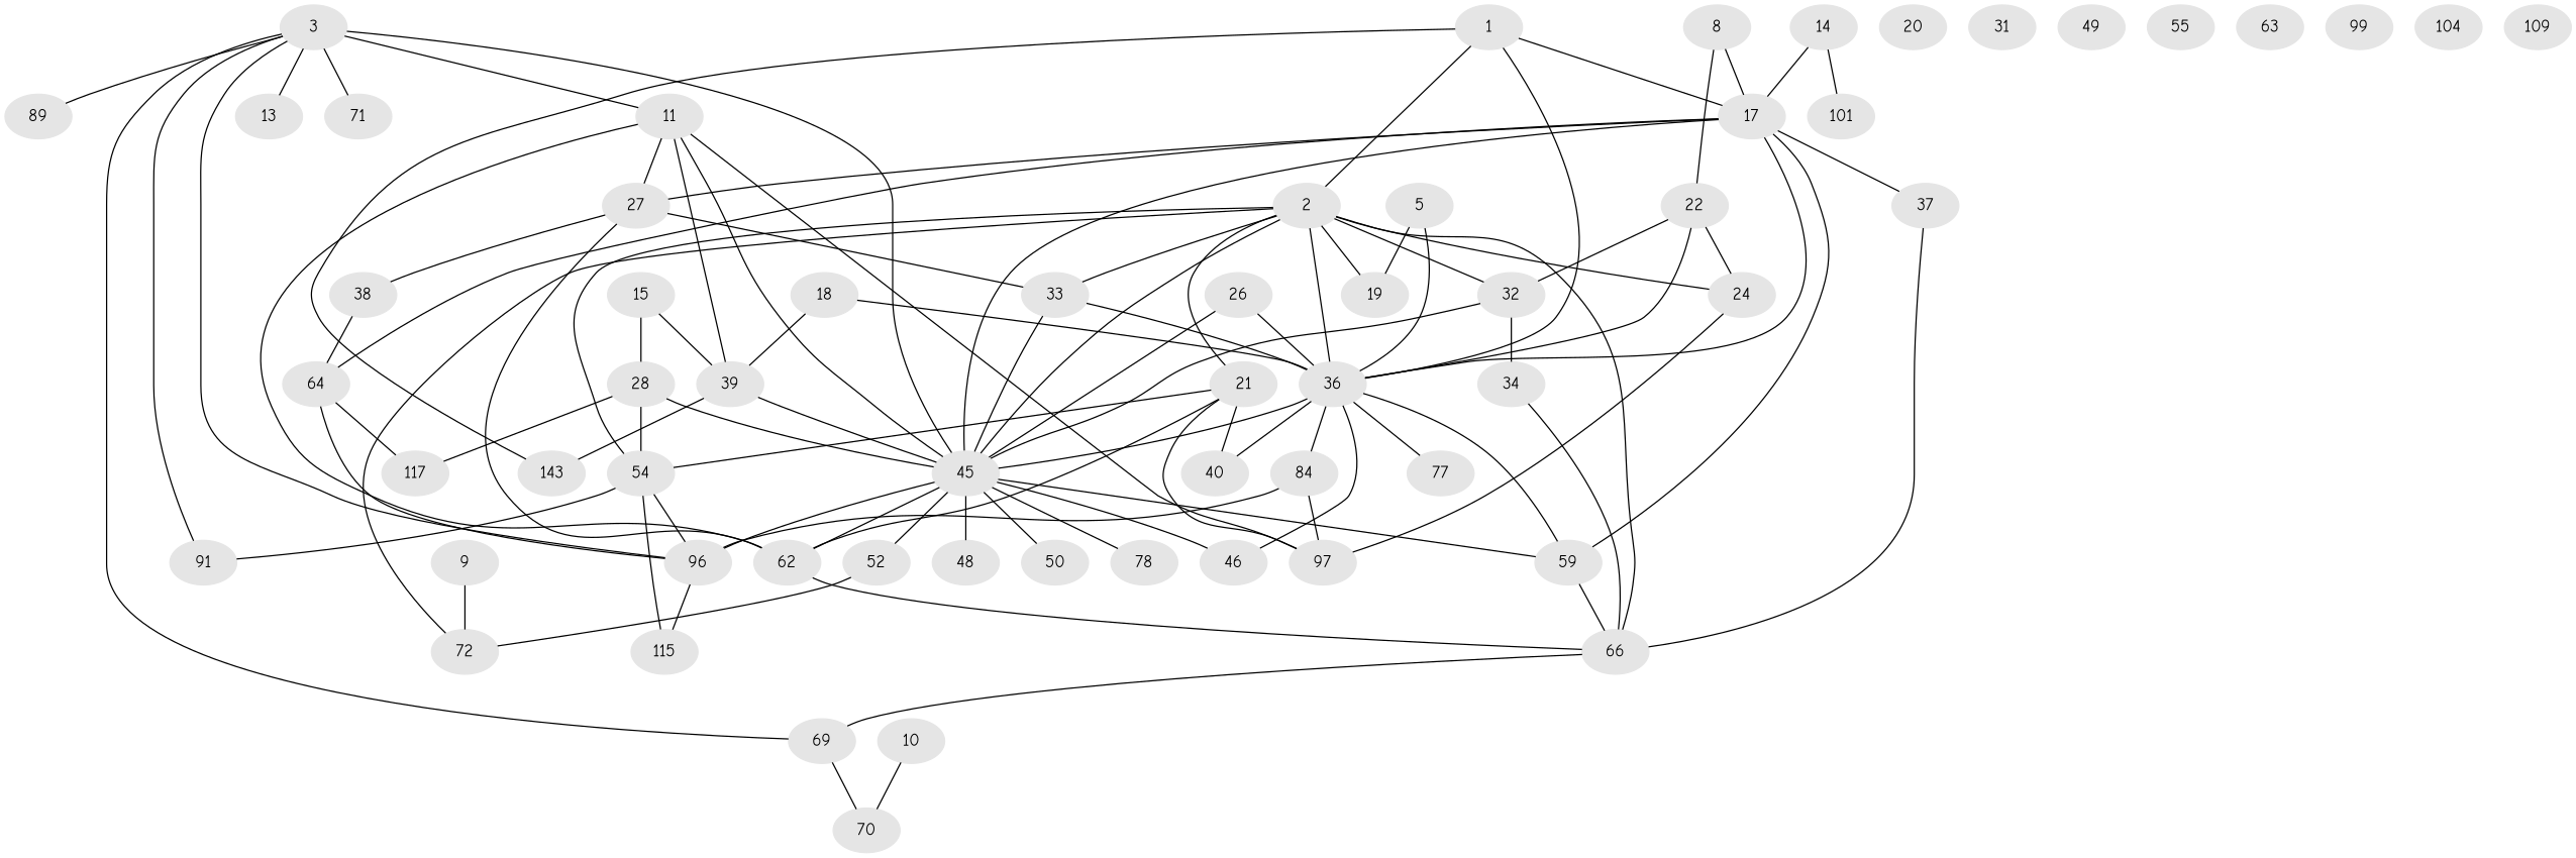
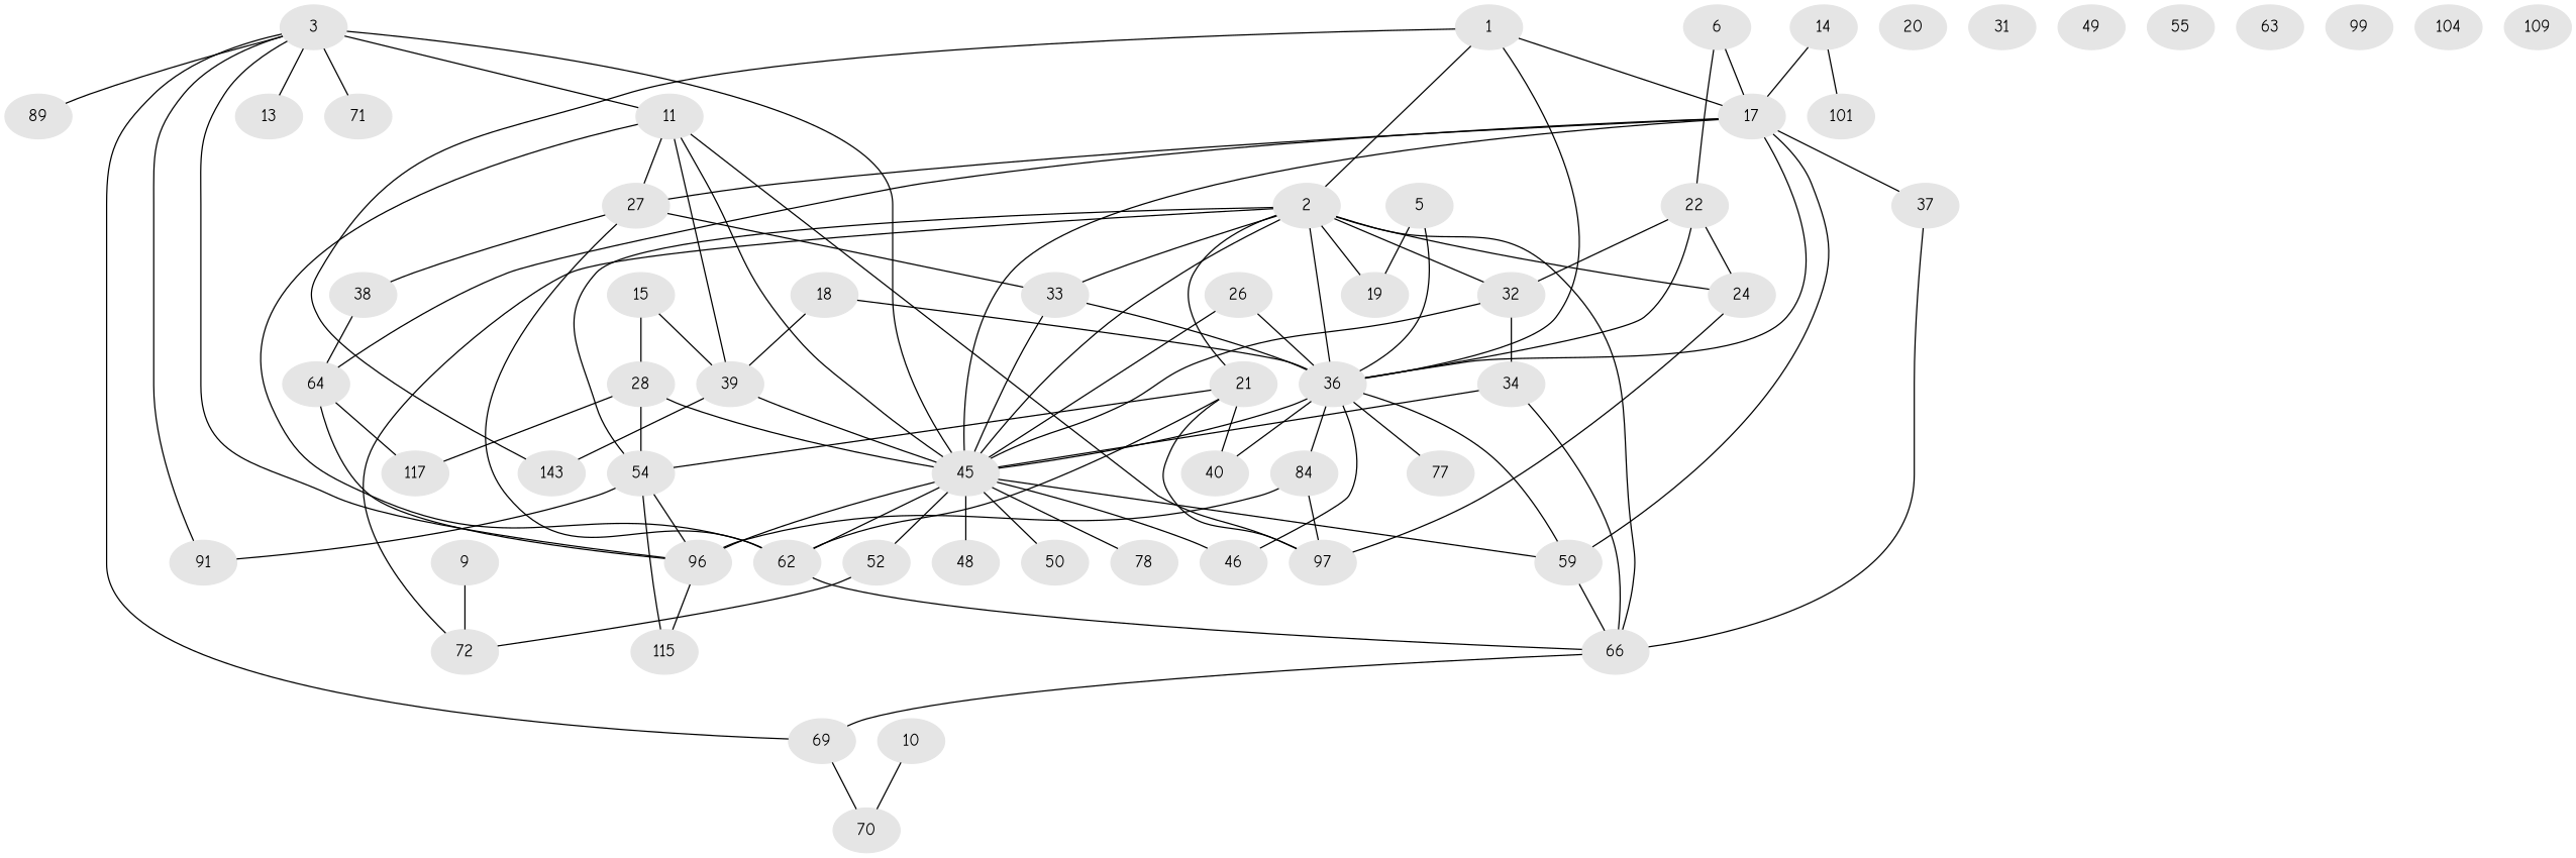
  graph {
    fontname="Comic Neue"
    node [color=gray90 fontname="Comic Neue" style=filled]
    edge [fontname="Comic Neue"]
    1 [super="+43+85+80"]
    2 [super="+7+65+57+93+16"]
    17 [super="+42+58"]
    36 [super="+106+82+118+76+56"]
    n5 [label=143]
    19
    21 [super="+92+94+29"]
    24
    32 [super="+44+60"]
    33
    45 [super="+81+68"]
    54 [super="+90+61"]
    66
    72
    27 [super="+30"]
    37
    59 [super="+67"]
    64
    40
    46
    77
    84
    62 [super="+116"]
    97 [super="+110"]
    34
    96 [super="+108"]
    48
    50 [super="+74"]
    52 [super="+95"]
    78 [super="+100"]
    91 [super="+98"]
    115
    69
    3 [super="+4"]
    11 [super="+23+73"]
    13
    71
    89
    39 [super="+53"]
    70
    5 [super="+88"]
-   8 [super="+123+41"]
+   8 [super="+123+41" label=6]
    22
    9
    10 [super="+102"]
    38
    14 [super="+87+35"]
    101
    28 [super="+47+122"]
    117 [super="+120"]
    15
    18 [super="+25"]
    20
    26
    31
    49
    55
    63
    99
    104
    109
    1 -- 2
    1 -- 17
    1 -- 36
    1 -- n5
    2 -- 36 [weight=2]
    2 -- 19
    2 -- 21
    2 -- 24
    2 -- 32 [weight=2]
    2 -- 33
    2 -- 45 [weight=2]
    2 -- 54
    2 -- 66
    2 -- 72
    17 -- 36
    17 -- 45
    17 -- 27
    17 -- 37
    17 -- 59
    17 -- 64
    36 -- 45 [weight=3]
    36 -- 59
    36 -- 40
    36 -- 46 [weight=2]
    36 -- 77
    36 -- 84 [weight=2]
    21 -- 54
    21 -- 40
    21 -- 62
    21 -- 97
    24 -- 97
    32 -- 45
    32 -- 34
    33 -- 36
    33 -- 45
    45 -- 59
    45 -- 46
    45 -- 62
    45 -- 96 [weight=2]
    45 -- 48
    45 -- 50
    45 -- 52 [weight=3]
    45 -- 78 [weight=2]
    54 -- 96
    54 -- 91
    54 -- 115
    66 -- 69
    27 -- 33
    27 -- 62
    27 -- 38
    37 -- 66
    59 -- 66
    64 -- 96
    64 -- 117
    84 -- 97
    84 -- 96
    62 -- 66
+   34 -- 45
    34 -- 66
    96 -- 115
    52 -- 72
    69 -- 70
    3 -- 45 [weight=3]
    3 -- 96
    3 -- 91
    3 -- 69
    3 -- 11
    3 -- 13
    3 -- 71
    3 -- 89
    11 -- 45
    11 -- 27
    11 -- 62
    11 -- 97
    11 -- 39
    39 -- n5
    39 -- 45
    5 -- 36
    5 -- 19
    8 -- 17
    8 -- 22
    22 -- 36
    22 -- 24
    22 -- 32
    9 -- 72
    10 -- 70
    38 -- 64
    14 -- 17
    14 -- 101
    28 -- 45
    28 -- 54
    28 -- 117
    15 -- 39
    15 -- 28
    18 -- 36
    18 -- 39
    26 -- 36
    26 -- 45
  }
